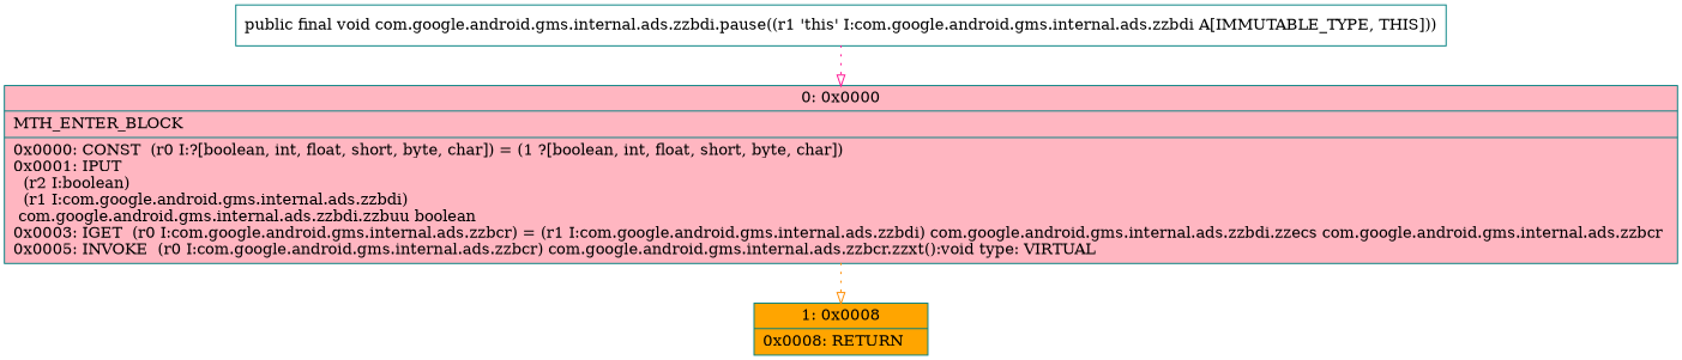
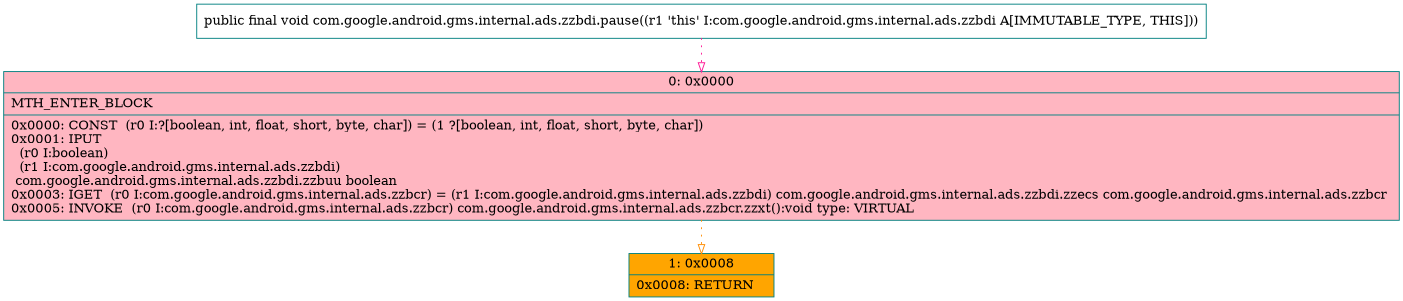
  digraph {
    node [shape=record style=filled color=teal]
    edge [style=dotted arrowhead=onormal]
-   n1 [label="{0\:\ 0x0000|MTH_ENTER_BLOCK\l|0x0000: CONST  (r0 I:?[boolean, int, float, short, byte, char]) = (1 ?[boolean, int, float, short, byte, char]) \l0x0001: IPUT  \l  (r2 I:boolean)\l  (r1 I:com.google.android.gms.internal.ads.zzbdi)\l com.google.android.gms.internal.ads.zzbdi.zzbuu boolean \l0x0003: IGET  (r0 I:com.google.android.gms.internal.ads.zzbcr) = (r1 I:com.google.android.gms.internal.ads.zzbdi) com.google.android.gms.internal.ads.zzbdi.zzecs com.google.android.gms.internal.ads.zzbcr \l0x0005: INVOKE  (r0 I:com.google.android.gms.internal.ads.zzbcr) com.google.android.gms.internal.ads.zzbcr.zzxt():void type: VIRTUAL \l}" fillcolor=lightpink]
+   n1 [label="{0\:\ 0x0000|MTH_ENTER_BLOCK\l|0x0000: CONST  (r0 I:?[boolean, int, float, short, byte, char]) = (1 ?[boolean, int, float, short, byte, char]) \l0x0001: IPUT  \l  (r0 I:boolean)\l  (r1 I:com.google.android.gms.internal.ads.zzbdi)\l com.google.android.gms.internal.ads.zzbdi.zzbuu boolean \l0x0003: IGET  (r0 I:com.google.android.gms.internal.ads.zzbcr) = (r1 I:com.google.android.gms.internal.ads.zzbdi) com.google.android.gms.internal.ads.zzbdi.zzecs com.google.android.gms.internal.ads.zzbcr \l0x0005: INVOKE  (r0 I:com.google.android.gms.internal.ads.zzbcr) com.google.android.gms.internal.ads.zzbcr.zzxt():void type: VIRTUAL \l}" fillcolor=lightpink]
    n2 [label="{1\:\ 0x0008|0x0008: RETURN   \l}" fillcolor=orange]
    n3 [label="{public final void com.google.android.gms.internal.ads.zzbdi.pause((r1 'this' I:com.google.android.gms.internal.ads.zzbdi A[IMMUTABLE_TYPE, THIS])) }" fillcolor=white]
    n1 -> n2 [color=darkorange]
    n3 -> n1 [color=deeppink]
  }
